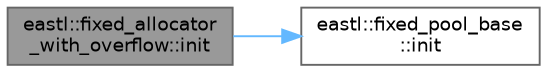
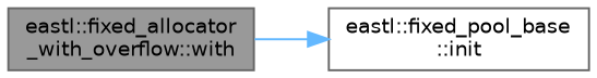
  digraph {
    rankdir=LR
    node [fontname=Helvetica fontsize=10 shape=box style=filled]
-   n1 [color=gray40 fillcolor=grey60 fontcolor=black height=0.2 label="eastl::fixed_allocator\l_with_overflow::init" width=0.4]
+   n1 [color=gray40 fillcolor=grey60 fontcolor=black height=0.2 label="eastl::fixed_allocator\l_with_overflow::with" width=0.4]
    n2 [color=grey40 fillcolor=white height=0.2 label="eastl::fixed_pool_base\l::init" width=0.4]
    n1 -> n2 [color=steelblue1 fontname=Helvetica fontsize=10 labelfontname=Helvetica labelfontsize=10 style=solid]
  }
